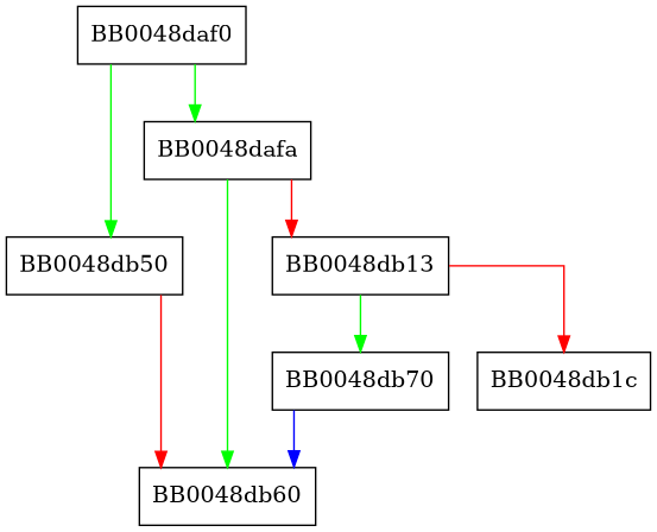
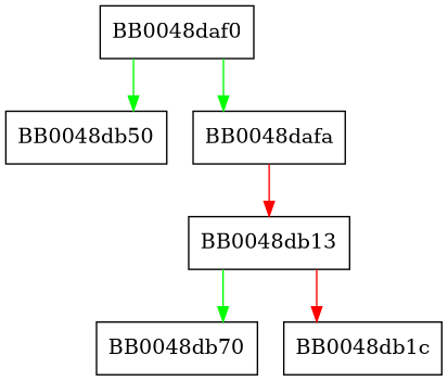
  digraph {
    splines=ortho
    node [shape=box]
    edge [color=green]
    n1 [label=BB0048db50]
    BB0048daf0
    BB0048dafa
-   BB0048db60
    BB0048db13
    BB0048db70
    BB0048db1c
-   n1 -> BB0048db60 [color=red]
    BB0048daf0 -> n1
    BB0048daf0 -> BB0048dafa
-   BB0048dafa -> BB0048db60
    BB0048dafa -> BB0048db13 [color=red]
    BB0048db13 -> BB0048db70
    BB0048db13 -> BB0048db1c [color=red]
-   BB0048db70 -> BB0048db60 [color=blue]
  }
